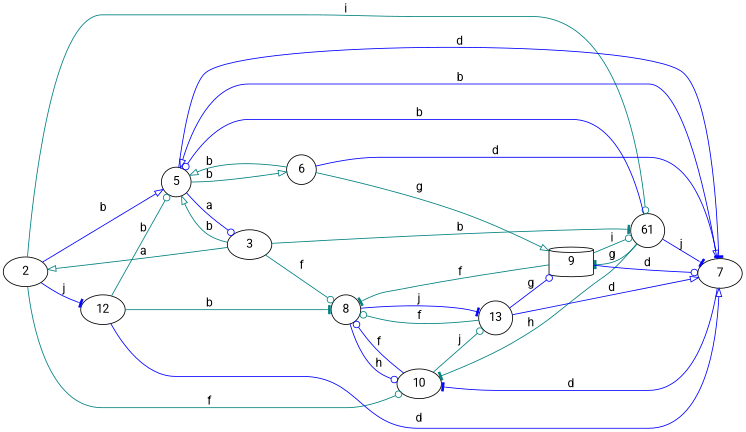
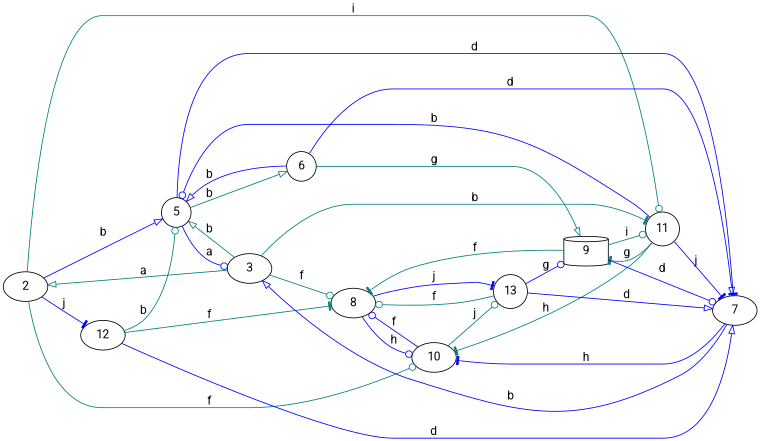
  strict digraph {
    fontname=Roboto
    rankdir=LR
    node [fontname=Roboto shape=ellipse]
    edge [arrowhead=odot color=teal fontname=Roboto]
    2
    5 [shape=circle]
-   11 [shape=circle label=61]
+   11 [shape=circle]
    12
    10
    3
    6 [shape=circle]
    7
-   8 [shape=circle]
+   8
    13 [shape=circle]
    9 [shape=cylinder]
    2 -> 5 [arrowhead=onormal color=blue label=b]
    2 -> 11 [label=i]
    2 -> 12 [arrowhead=tee color=blue label=j]
    2 -> 10 [label=f]
    5 -> 3 [color=blue label=a]
    5 -> 6 [arrowhead=onormal label=b]
    5 -> 7 [arrowhead=tee color=blue label=d]
    11 -> 5 [color=blue label=b]
    11 -> 10 [arrowhead=tee label=h]
    11 -> 7 [arrowhead=tee color=blue label=j]
    11 -> 9 [arrowhead=tee label=g]
    12 -> 5 [label=b]
    12 -> 7 [arrowhead=onormal color=blue label=d]
-   12 -> 8 [arrowhead=tee label=b]
+   12 -> 8 [arrowhead=tee label=f]
    10 -> 8 [color=blue label=f]
    10 -> 13 [label=j]
    3 -> 2 [arrowhead=onormal label=a]
    3 -> 5 [arrowhead=onormal label=b]
    3 -> 11 [arrowhead=tee label=b]
    3 -> 8 [label=f]
-   6 -> 5 [arrowhead=onormal label=b]
+   6 -> 5 [arrowhead=onormal color=blue label=b]
    6 -> 7 [arrowhead=onormal color=blue label=d]
    6 -> 9 [arrowhead=onormal label=g]
-   7 -> 5 [arrowhead=onormal color=blue label=b]
-   7 -> 10 [arrowhead=tee color=blue label=d]
+   7 -> 3 [arrowhead=onormal color=blue label=b]
+   7 -> 10 [arrowhead=tee color=blue label=h]
    8 -> 10 [color=blue label=h]
    8 -> 13 [arrowhead=tee color=blue label=j]
    13 -> 7 [arrowhead=onormal color=blue label=d]
    13 -> 8 [label=f]
    13 -> 9 [color=blue label=g]
    9 -> 11 [label=i]
    9 -> 7 [color=blue label=d]
    9 -> 8 [arrowhead=tee label=f]
  }
